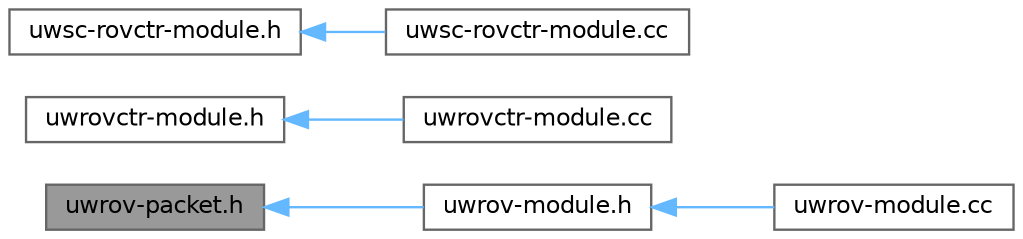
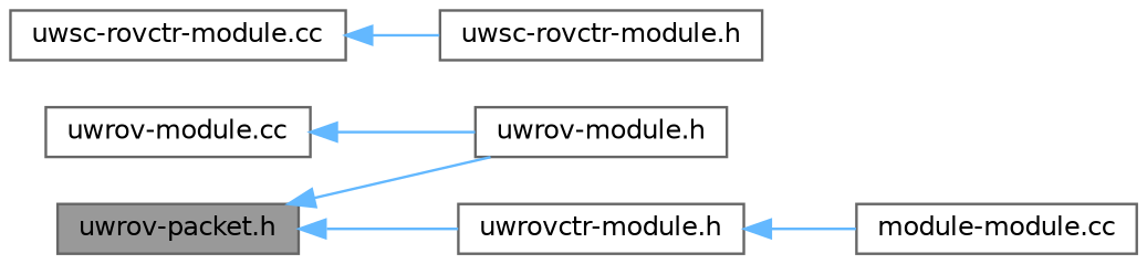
  digraph {
    rankdir=LR
    node [color=grey40 fillcolor=white fontname=Helvetica fontsize=10 shape=box style=filled]
    edge [color=steelblue1 dir=back fontname=Helvetica fontsize=10 labelfontname=Helvetica labelfontsize=10 style=solid]
    n1 [color=gray40 fillcolor=grey60 fontcolor=black height=0.2 label="uwrov-packet.h" width=0.4]
    n2 [height=0.2 label="uwrov-module.h" width=0.4]
    n3 [height=0.2 label="uwrovctr-module.h" width=0.4]
    n4 [height=0.2 label="uwrov-module.cc" width=0.4]
-   n5 [height=0.2 label="uwrovctr-module.cc" width=0.4]
+   n5 [height=0.2 label="module-module.cc" width=0.4]
    n6 [height=0.2 label="uwsc-rovctr-module.h" width=0.4]
    n7 [height=0.2 label="uwsc-rovctr-module.cc" width=0.4]
    n1 -> n2
-   n2 -> n4
+   n1 -> n3
+   n4 -> n2
    n3 -> n5
-   n6 -> n7
+   n7 -> n6
  }
